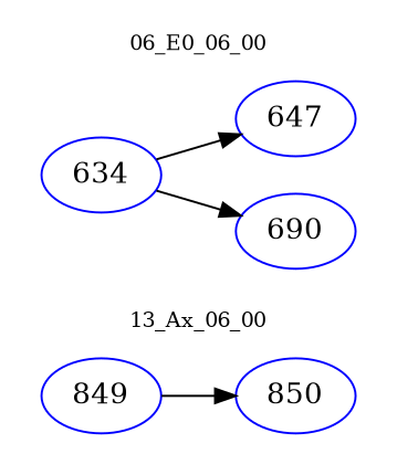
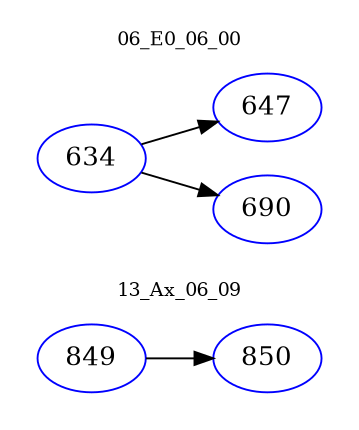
  digraph {
    fontname="DejaVu Serif"
    rankdir=LR
    node [color=blue fontname="DejaVu Serif"]
    edge [color=black fontname="DejaVu Serif"]
    n1 [label=849]
    n2 [label=850]
    n3 [label=634]
    n4 [label=690]
    n5 [label=647]
    subgraph cluster_1 {
      color=white
      fontsize=10
-     label="13_Ax_06_00"
+     label="13_Ax_06_09"
      n1
      n2
    }
    subgraph cluster_2 {
      color=white
      fontsize=10
      label="06_E0_06_00"
      n3
      n4
      n5
    }
    n1 -> n2
    n3 -> n4
    n3 -> n5
  }
